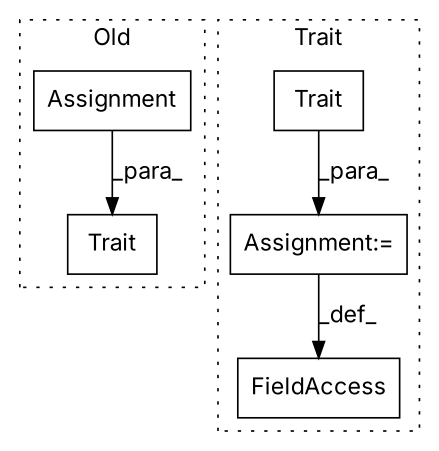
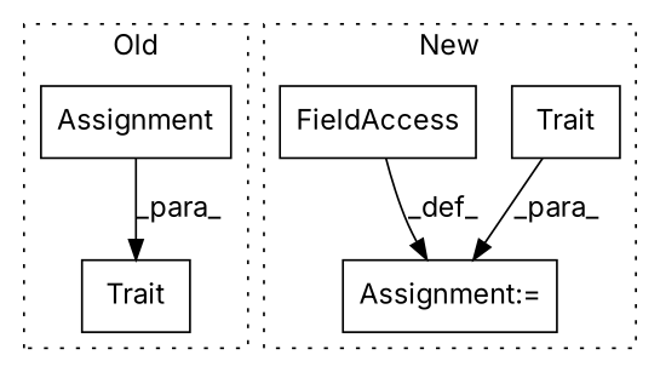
  digraph {
    fontname=Inter
    node [a=32 fontname=Inter l="6,1" shape=box]
    edge [fontname=Inter]
    n1 [label=Trait s="17450,17481"]
    n2 [l=13 label=Assignment s=17456]
    n3 [label=Trait s="19412,19432"]
    n4 [a=22 l=9 label=FieldAccess s=19402]
    n5 [a=7 l=1 label="Assignment:=" s=19411]
    subgraph cluster_1 {
      label=Old
      style=dotted
      n1
      n2
    }
    subgraph cluster_2 {
-     label=Trait
+     label=New
      style=dotted
      n3
      n4
      n5
    }
    n2 -> n1 [label=_para_]
    n3 -> n5 [label=_para_]
-   n5 -> n4 [label=_def_]
+   n4 -> n5 [label=_def_]
  }
